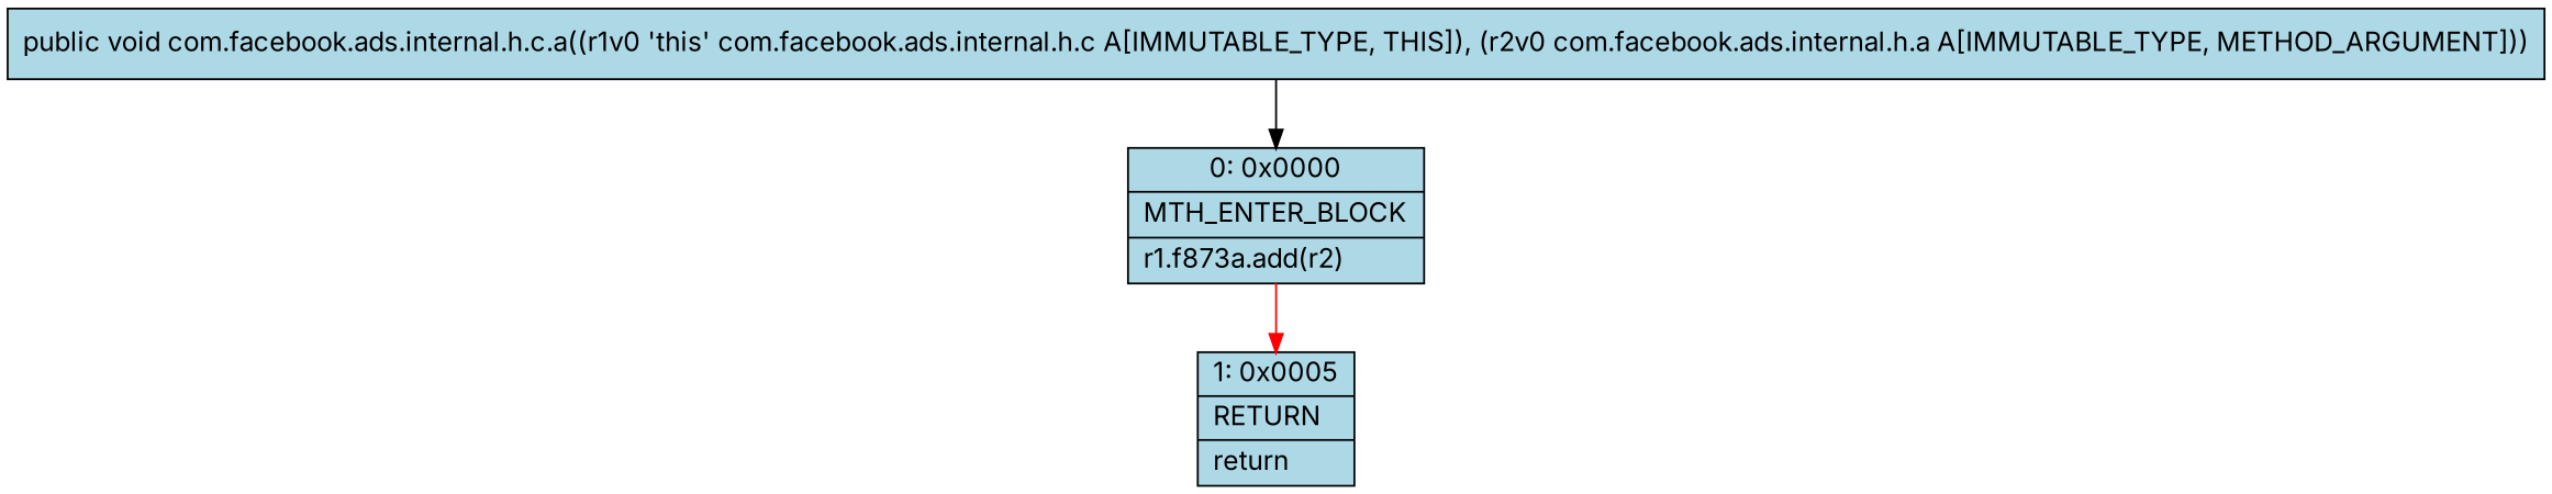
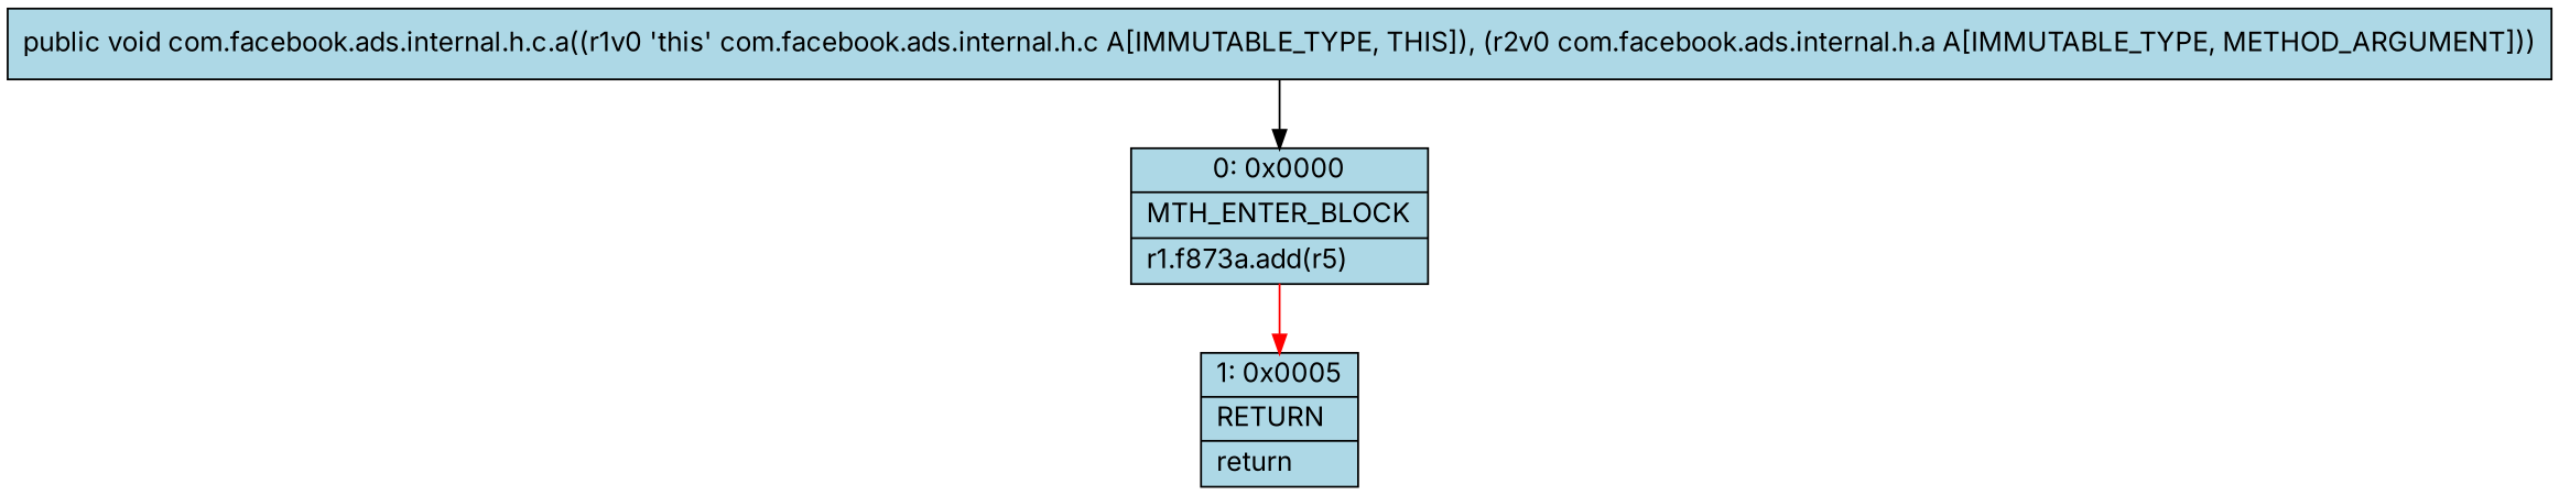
  digraph {
    fontname=Inter
    node [shape=record style=filled fillcolor=lightblue fontname=Inter]
    edge [fontname=Inter]
-   n1 [label="{0\:\ 0x0000|MTH_ENTER_BLOCK\l|r1.f873a.add(r2)\l}"]
+   n1 [label="{0\:\ 0x0000|MTH_ENTER_BLOCK\l|r1.f873a.add(r5)\l}"]
    n2 [label="{1\:\ 0x0005|RETURN\l|return\l}"]
    n3 [label="{public void com.facebook.ads.internal.h.c.a((r1v0 'this' com.facebook.ads.internal.h.c A[IMMUTABLE_TYPE, THIS]), (r2v0 com.facebook.ads.internal.h.a A[IMMUTABLE_TYPE, METHOD_ARGUMENT])) }"]
    n1 -> n2 [color=red]
    n3 -> n1 [color=black]
  }
